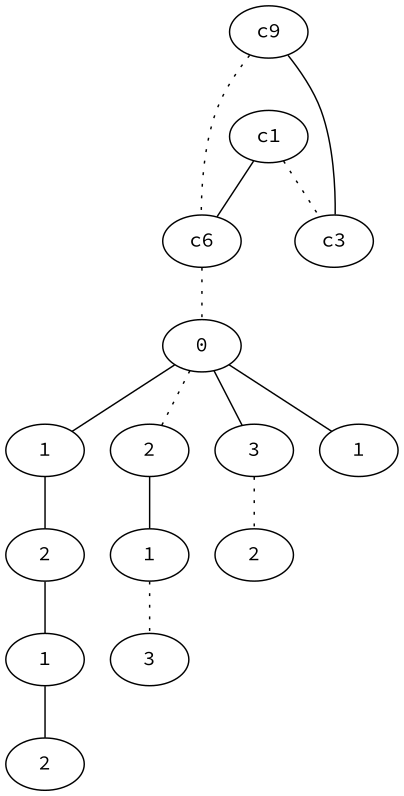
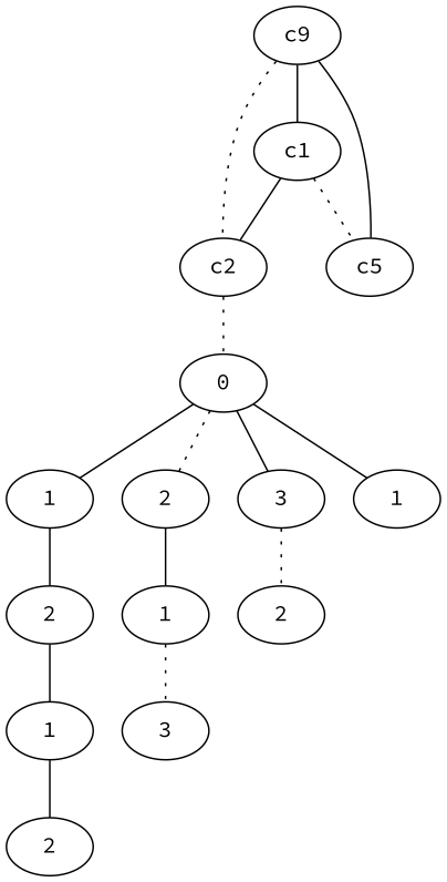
  graph {
    fontname="Source Code Pro"
    node [fontname="Source Code Pro"]
    edge [fontname="Source Code Pro"]
    n1 [label=0]
    n2 [label=1]
    n3 [label=2]
    n4 [label=3]
    n5 [label=1]
    n6 [label=2]
    n7 [label=1]
    n8 [label=2]
    n9 [label=1]
    n10 [label=2]
    n11 [label=3]
    n12 [label=c9]
    c1
-   c2 [label=c6]
-   c3
+   c2
+   c3 [label=c5]
    n1 -- n2
    n1 -- n3 [style=dotted]
    n1 -- n4
    n1 -- n5
    n2 -- n6
    n3 -- n7
    n4 -- n8 [style=dotted]
    n6 -- n9
    n7 -- n11 [style=dotted]
    n9 -- n10
+   n12 -- c1
    n12 -- c2 [style=dotted]
    n12 -- c3
    c1 -- c2
    c1 -- c3 [style=dotted]
    c2 -- n1 [style=dotted]
  }
